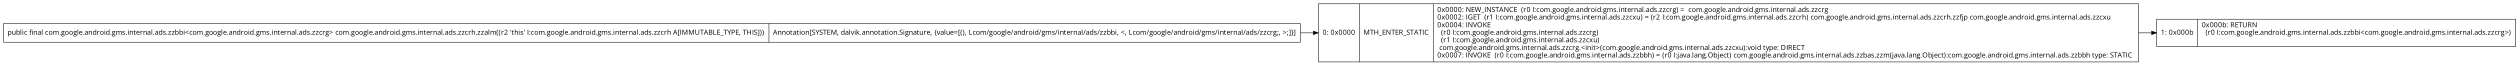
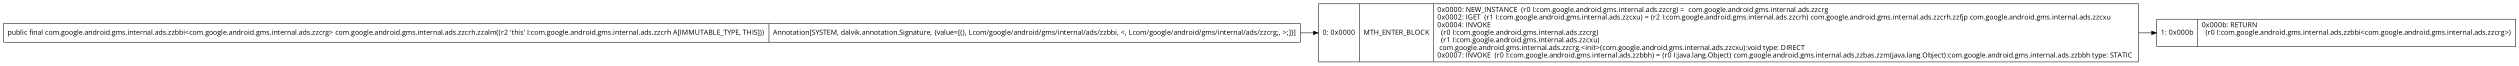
  digraph {
    rankdir=LR
    fontname="Open Sans"
    node [shape=record fontname="Open Sans"]
    edge [fontname="Open Sans"]
-   n1 [label="{0\:\ 0x0000|MTH_ENTER_STATIC\l|0x0000: NEW_INSTANCE  (r0 I:com.google.android.gms.internal.ads.zzcrg) =  com.google.android.gms.internal.ads.zzcrg \l0x0002: IGET  (r1 I:com.google.android.gms.internal.ads.zzcxu) = (r2 I:com.google.android.gms.internal.ads.zzcrh) com.google.android.gms.internal.ads.zzcrh.zzfjp com.google.android.gms.internal.ads.zzcxu \l0x0004: INVOKE  \l  (r0 I:com.google.android.gms.internal.ads.zzcrg)\l  (r1 I:com.google.android.gms.internal.ads.zzcxu)\l com.google.android.gms.internal.ads.zzcrg.\<init\>(com.google.android.gms.internal.ads.zzcxu):void type: DIRECT \l0x0007: INVOKE  (r0 I:com.google.android.gms.internal.ads.zzbbh) = (r0 I:java.lang.Object) com.google.android.gms.internal.ads.zzbas.zzm(java.lang.Object):com.google.android.gms.internal.ads.zzbbh type: STATIC \l}"]
+   n1 [label="{0\:\ 0x0000|MTH_ENTER_BLOCK\l|0x0000: NEW_INSTANCE  (r0 I:com.google.android.gms.internal.ads.zzcrg) =  com.google.android.gms.internal.ads.zzcrg \l0x0002: IGET  (r1 I:com.google.android.gms.internal.ads.zzcxu) = (r2 I:com.google.android.gms.internal.ads.zzcrh) com.google.android.gms.internal.ads.zzcrh.zzfjp com.google.android.gms.internal.ads.zzcxu \l0x0004: INVOKE  \l  (r0 I:com.google.android.gms.internal.ads.zzcrg)\l  (r1 I:com.google.android.gms.internal.ads.zzcxu)\l com.google.android.gms.internal.ads.zzcrg.\<init\>(com.google.android.gms.internal.ads.zzcxu):void type: DIRECT \l0x0007: INVOKE  (r0 I:com.google.android.gms.internal.ads.zzbbh) = (r0 I:java.lang.Object) com.google.android.gms.internal.ads.zzbas.zzm(java.lang.Object):com.google.android.gms.internal.ads.zzbbh type: STATIC \l}"]
    n2 [label="{1\:\ 0x000b|0x000b: RETURN  \l  (r0 I:com.google.android.gms.internal.ads.zzbbi\<com.google.android.gms.internal.ads.zzcrg\>)\l \l}"]
    n3 [label="{public final com.google.android.gms.internal.ads.zzbbi\<com.google.android.gms.internal.ads.zzcrg\> com.google.android.gms.internal.ads.zzcrh.zzalm((r2 'this' I:com.google.android.gms.internal.ads.zzcrh A[IMMUTABLE_TYPE, THIS]))  | Annotation[SYSTEM, dalvik.annotation.Signature, \{value=[(), Lcom\/google\/android\/gms\/internal\/ads\/zzbbi, \<, Lcom\/google\/android\/gms\/internal\/ads\/zzcrg;, \>;]\}]\l}"]
    n1 -> n2
    n3 -> n1
  }
